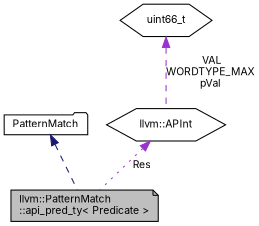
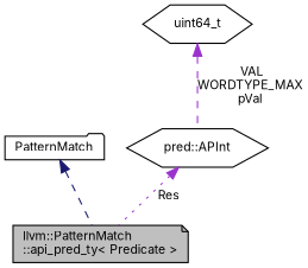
  digraph {
    fontname=Inter
    node [color=black fontname=Inter fontsize=10 shape=hexagon]
    edge [color=darkorchid3 dir=back fontname=Inter fontsize=10 labelfontname=Helvetica labelfontsize=10 style=dashed]
    n1 [fillcolor=grey75 fontcolor=black height=0.2 label="llvm::PatternMatch\l::api_pred_ty\< Predicate \>" shape=note style=filled width=0.4]
    n2 [height=0.2 label=PatternMatch shape=folder width=0.4]
-   n3 [height=0.2 label="llvm::APInt" width=0.4]
-   n4 [height=0.2 label=uint66_t width=0.4]
+   n3 [height=0.2 label="pred::APInt" width=0.4]
+   n4 [height=0.2 label=uint64_t width=0.4]
    n2 -> n1 [color=midnightblue]
    n3 -> n1 [label=" Res" style=dotted]
    n4 -> n3 [label=" VAL\nWORDTYPE_MAX\npVal"]
  }
